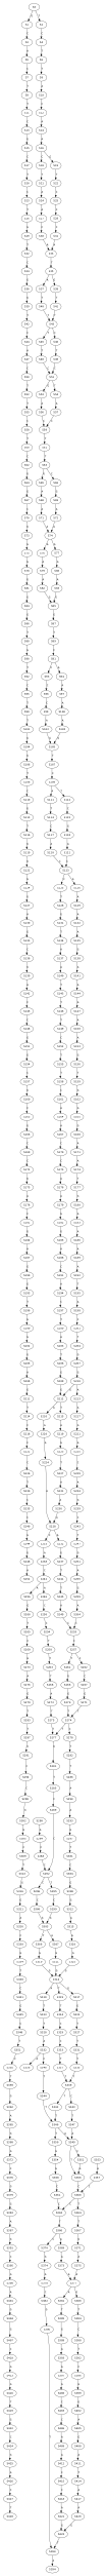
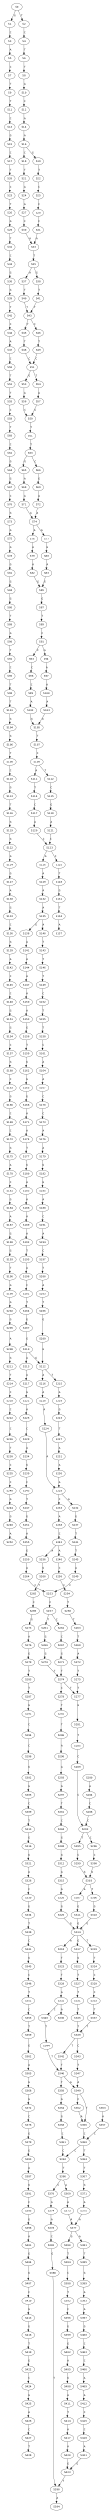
  strict digraph {
    fontname="Source Code Pro"
    node [fontname="Source Code Pro"]
    edge [fontname="Source Code Pro"]
    S0
    S1
    S2
    S3
    S4
    S5
    S6
    S7
    S8
    S9
    S10
    S11
    S12
    S13
    S14
    S15
    S16
    S17
    S18
    S19
    S20
    S21
    S22
    S23
    S24
    S25
    S26
    S27
    S28
    S29
    S30
    S31
    S32
    S33
    S34
    S35
    S36
    S37
    S38
    S39
    S40
    S41
    S42
    S43
    S44
    S45
    S46
    S47
    S48
    S49
    S50
    S51
    S52
    S53
    S54
    S55
    S56
    S57
    S58
    S59
    S60
    S61
    S62
    S63
    S64
    S65
    S66
    S67
    S68
    S69
    S70
    S71
    S72
    S73
    S74
    S75
    S76
    S77
    S78
    S79
    S80
    S81
    S82
    S83
    S84
    S85
    S86
    S87
    S88
    S89
    S90
    S91
    S92
    S93
    S94
    S95
    S96
    S97
    S98
    S99
    S100
    S101
    S102
    S103
    S104
    S105
    S106
    S107
    S108
    S109
    S110
    S111
    S112
    S113
    S114
    S115
    S116
    S117
    S118
    S119
    S120
    S121
    S122
    S123
    S124
    S125
    S126
    S127
    S128
    S129
    S130
    S131
    S132
    S133
    S134
    S135
    S136
    S137
    S138
    S139
    S140
    S141
    S142
    S143
    S144
    S145
    S146
    S147
    S148
    S149
    S150
    S151
    S152
    S153
    S154
    S155
    S156
    S157
    S158
    S159
    S160
    S161
    S162
    S163
    S164
    S165
    S166
    S167
    S168
    S169
    S170
    S171
    S172
    S173
    S174
    S175
    S176
    S177
    S178
    S179
    S180
    S181
    S182
    S183
    S184
    S185
    S186
    S187
    S188
    S189
    S190
    S191
    S192
    S193
    S194
    S195
    S196
    S197
    S198
    S199
    S200
    S201
    S202
    S203
    S204
    S205
    S206
    S207
    S208
    S209
    S210
    S211
    S212
    S213
    S214
    S215
    S216
    S217
    S218
    S219
    S220
    S221
    S222
    S223
    S224
    S225
    S226
    S227
    S228
    S229
    S230
    S231
    S232
    S233
    S234
    S235
    S236
    S237
    S238
    S239
    S240
    S241
    S242
    S243
    S244
    S245
    S246
    S256
    S247
    S248
    S249
    S250
    S251
    S252
    S253
    S254
    S255
    S257
    S258
    S259
    S260
    S261
    S262
    S263
    S264
    S265
    S266
    S267
    S268
    S269
    S270
    S271
    S272
    S273
    S274
    S275
    S276
    S277
    S278
    S279
    S281
    S282
    S283
    S280
    S284
    S285
    S286
    S287
    S288
    S289
    S290
    S291
    S292
    S293
    S294
    S295
    S296
    S297
    S298
    S299
    S300
    S301
    S302
    S303
    S304
    S305
    S306
    S307
    S308
    S309
    S310
    S311
    S312
    S313
    S314
    S315
    S316
    S317
    S318
    S319
    S320
    S321
    S322
    S323
    S324
    S325
    S326
    S327
    S328
    S329
    S330
    S331
    S332
    S333
    S334
    S335
    S336
    S340
    S337
    S338
    S339
    S341
    S342
    S343
    S344
    S345
    S346
    S347
    S348
    S349
    S350
    S351
    S352
    S356
    S354
    S355
    S353
    S357
    S358
    S359
    S360
    S361
    S362
    S363
    S364
    S365
    S366
    S367
    S368
    S369
    S370
    S371
    S372
    S373
    S374
    S375
    S376
    S377
    S378
    S379
    S380
    S381
    S382
    S383
    S384
    S385
    S386
    S387
    S388
    S389
    S390
    S391
    S392
    S393
    S394
    S395
    S396
    S397
    S398
    S399
    S400
    S401
    S402
    S403
    S404
    S405
    S406
    S407
    S408
    S409
    S410
    S411
    S412
    S413
    S414
    S415
    S416
    S417
    S418
    S419
    S420
    S421
    S422
    S423
    S424
    S425
    S426
    S427
    S428
    S0 -> S1 [label=G]
    S0 -> S2 [label=T]
    S1 -> S3 [label=C]
    S2 -> S4 [label=C]
    S3 -> S5 [label=A]
    S4 -> S6 [label=T]
    S5 -> S7 [label=C]
    S6 -> S8 [label=T]
    S7 -> S9 [label=T]
    S8 -> S10 [label=A]
    S9 -> S11 [label=T]
    S10 -> S12 [label=C]
    S11 -> S13 [label=C]
    S12 -> S14 [label=A]
    S13 -> S15 [label=G]
    S14 -> S16 [label=A]
    S15 -> S17 [label=C]
    S16 -> S18 [label=C]
    S16 -> S19 [label=G]
    S17 -> S20 [label=T]
    S18 -> S21 [label=T]
    S19 -> S22 [label=T]
    S20 -> S23 [label=C]
    S21 -> S24 [label=A]
    S22 -> S25 [label=C]
    S23 -> S26 [label=T]
    S24 -> S27 [label=A]
    S25 -> S28 [label=C]
    S26 -> S29 [label=G]
    S27 -> S30 [label=C]
    S28 -> S31 [label=C]
    S29 -> S32 [label=T]
    S30 -> S33 [label=A]
    S31 -> S33 [label=A]
    S32 -> S34 [label=C]
    S33 -> S35 [label=T]
    S34 -> S36 [label=G]
    S35 -> S37 [label=A]
    S35 -> S38 [label=G]
    S36 -> S39 [label=G]
    S37 -> S40 [label=T]
    S38 -> S41 [label=T]
    S39 -> S42 [label=T]
    S40 -> S43 [label=T]
    S41 -> S43 [label=T]
    S42 -> S44 [label=C]
    S43 -> S45 [label=T]
    S43 -> S46 [label=C]
    S44 -> S47 [label=A]
    S45 -> S48 [label=T]
    S46 -> S49 [label=T]
    S47 -> S50 [label=C]
    S48 -> S51 [label=C]
    S49 -> S51 [label=C]
    S50 -> S52 [label=T]
    S51 -> S53 [label=G]
    S51 -> S54 [label=T]
    S52 -> S55 [label=T]
    S53 -> S56 [label=A]
    S54 -> S57 [label=A]
    S55 -> S58 [label=C]
    S56 -> S59 [label=C]
    S57 -> S59 [label=C]
    S58 -> S60 [label=T]
    S59 -> S61 [label=T]
    S60 -> S62 [label=C]
    S61 -> S63 [label=T]
    S62 -> S64 [label=G]
    S63 -> S65 [label=G]
    S63 -> S66 [label=C]
    S64 -> S67 [label=G]
    S65 -> S68 [label=A]
    S66 -> S69 [label=G]
    S67 -> S70 [label=C]
    S68 -> S71 [label=A]
    S69 -> S72 [label=A]
    S70 -> S73 [label=G]
    S71 -> S74 [label=A]
    S72 -> S74 [label=A]
    S73 -> S75 [label=G]
    S74 -> S76 [label=A]
    S74 -> S77 [label=G]
    S75 -> S78 [label=G]
    S76 -> S79 [label=A]
    S77 -> S80 [label=G]
    S78 -> S81 [label=G]
    S79 -> S82 [label=A]
    S80 -> S83 [label=A]
    S81 -> S84 [label=G]
    S82 -> S85 [label=G]
    S83 -> S85 [label=G]
    S84 -> S86 [label=G]
    S85 -> S87 [label=G]
    S86 -> S88 [label=T]
    S87 -> S89 [label=T]
    S88 -> S90 [label=G]
    S89 -> S91 [label=C]
    S90 -> S92 [label=T]
    S91 -> S93 [label=C]
    S91 -> S94 [label=A]
    S92 -> S95 [label=C]
    S93 -> S96 [label=C]
    S94 -> S97 [label=A]
    S95 -> S98 [label=T]
    S96 -> S99 [label=C]
    S97 -> S100 [label=A]
    S98 -> S101 [label=T]
    S99 -> S102 [label=A]
    S100 -> S103 [label=A]
    S101 -> S104 [label=G]
    S102 -> S105 [label=G]
    S103 -> S105 [label=G]
    S104 -> S106 [label=G]
    S105 -> S107 [label=T]
    S106 -> S108 [label=T]
    S107 -> S109 [label=C]
    S108 -> S110 [label=C]
    S109 -> S111 [label=A]
    S109 -> S112 [label=T]
    S110 -> S113 [label=G]
    S111 -> S114 [label=T]
    S112 -> S115 [label=C]
    S113 -> S116 [label=T]
    S114 -> S117 [label=C]
    S115 -> S118 [label=G]
    S116 -> S119 [label=G]
    S117 -> S120 [label=A]
    S118 -> S121 [label=A]
    S119 -> S122 [label=G]
    S120 -> S123 [label=C]
    S121 -> S123 [label=C]
    S122 -> S124 [label=G]
    S123 -> S125 [label=C]
    S123 -> S126 [label=G]
    S124 -> S127 [label=G]
    S125 -> S128 [label=T]
    S126 -> S129 [label=A]
    S127 -> S130 [label=A]
    S128 -> S131 [label=G]
    S129 -> S132 [label=A]
    S130 -> S133 [label=G]
    S131 -> S134 [label=T]
    S132 -> S135 [label=A]
    S133 -> S136 [label=C]
    S134 -> S137 [label=A]
    S135 -> S138 [label=G]
    S136 -> S139 [label=G]
-   S137 -> S140 [label=A]
+   S135 -> S140 [label=A]
    S138 -> S141 [label=A]
    S139 -> S142 [label=A]
    S140 -> S143 [label=T]
    S141 -> S144 [label=A]
    S142 -> S145 [label=C]
    S143 -> S146 [label=T]
    S144 -> S147 [label=A]
    S145 -> S148 [label=C]
    S146 -> S149 [label=T]
    S147 -> S150 [label=A]
    S148 -> S151 [label=G]
    S149 -> S152 [label=C]
    S150 -> S153 [label=A]
    S151 -> S154 [label=G]
    S152 -> S155 [label=T]
    S153 -> S156 [label=G]
    S154 -> S157 [label=C]
    S155 -> S158 [label=T]
    S156 -> S159 [label=T]
    S157 -> S160 [label=G]
    S158 -> S161 [label=C]
    S159 -> S162 [label=G]
    S160 -> S163 [label=C]
    S161 -> S164 [label=A]
    S162 -> S165 [label=G]
    S163 -> S166 [label=G]
    S164 -> S167 [label=A]
    S165 -> S168 [label=G]
    S166 -> S169 [label=C]
    S167 -> S170 [label=C]
    S168 -> S171 [label=A]
    S169 -> S172 [label=C]
    S170 -> S173 [label=C]
    S171 -> S174 [label=A]
    S172 -> S175 [label=G]
    S173 -> S176 [label=A]
    S174 -> S177 [label=T]
    S175 -> S178 [label=A]
    S176 -> S179 [label=A]
    S177 -> S180 [label=G]
    S178 -> S181 [label=C]
    S179 -> S182 [label=G]
    S180 -> S183 [label=A]
    S181 -> S184 [label=G]
    S182 -> S185 [label=G]
    S183 -> S186 [label=A]
    S184 -> S187 [label=A]
    S185 -> S188 [label=A]
    S186 -> S189 [label=A]
    S187 -> S190 [label=G]
    S188 -> S191 [label=C]
    S189 -> S192 [label=A]
    S190 -> S193 [label=G]
    S191 -> S194 [label=A]
    S192 -> S195 [label=T]
    S193 -> S196 [label=T]
    S194 -> S197 [label=C]
    S195 -> S198 [label=A]
    S196 -> S199 [label=G]
    S197 -> S200 [label=T]
    S198 -> S201 [label=C]
    S199 -> S202 [label=G]
    S200 -> S203 [label=A]
    S201 -> S204 [label=T]
    S202 -> S205 [label=G]
    S203 -> S206 [label=T]
    S204 -> S207 [label=G]
    S205 -> S208 [label=A]
    S206 -> S209 [label=G]
    S207 -> S210 [label=G]
    S208 -> S211 [label=G]
    S209 -> S212 [label=G]
    S210 -> S212 [label=G]
    S210 -> S213 [label=A]
    S211 -> S214 [label=T]
    S212 -> S215 [label=T]
    S212 -> S216 [label=A]
    S213 -> S217 [label=A]
    S214 -> S218 [label=C]
    S215 -> S219 [label=A]
    S216 -> S220 [label=A]
    S217 -> S221 [label=G]
    S218 -> S222 [label=C]
    S219 -> S223 [label=G]
    S220 -> S224 [label=A]
    S221 -> S225 [label=A]
    S222 -> S226 [label=C]
    S223 -> S227 [label=T]
    S224 -> S228 [label=A]
    S225 -> S229 [label=C]
    S226 -> S230 [label=T]
    S227 -> S231 [label=A]
    S228 -> S232 [label=A]
    S228 -> S233 [label=C]
    S229 -> S234 [label=A]
    S230 -> S235 [label=C]
    S231 -> S236 [label=A]
    S232 -> S237 [label=G]
    S233 -> S238 [label=A]
    S234 -> S239 [label=G]
    S235 -> S240 [label=C]
    S236 -> S228 [label=A]
    S237 -> S241 [label=T]
    S238 -> S242 [label=C]
    S239 -> S243 [label=C]
    S240 -> S244 [label=G]
    S241 -> S245 [label=T]
    S242 -> S246 [label=A]
    S242 -> S256 [label=A]
    S243 -> S247 [label=T]
    S244 -> S248 [label=G]
    S245 -> S249 [label=A]
    S246 -> S250 [label=C]
    S256 -> S260 [label=G]
    S247 -> S251 [label=G]
    S248 -> S252 [label=A]
    S249 -> S253 [label=C]
    S250 -> S254 [label=C]
    S251 -> S255 [label=A]
    S253 -> S257 [label=C]
    S254 -> S258 [label=T]
    S255 -> S259 [label=G]
    S257 -> S261 [label=T]
    S257 -> S262 [label=C]
    S258 -> S263 [label=T]
    S259 -> S264 [label=A]
    S260 -> S265 [label=T]
    S261 -> S266 [label=G]
    S262 -> S267 [label=C]
    S263 -> S268 [label=T]
    S264 -> S253 [label=C]
    S265 -> S269 [label=C]
    S266 -> S270 [label=G]
    S267 -> S271 [label=G]
    S268 -> S272 [label=A]
    S269 -> S273 [label=G]
    S270 -> S274 [label=T]
    S271 -> S274 [label=T]
    S272 -> S275 [label=T]
    S273 -> S276 [label=A]
    S274 -> S277 [label=T]
    S274 -> S278 [label=C]
    S275 -> S277 [label=T]
    S276 -> S279 [label=G]
    S277 -> S281 [label=G]
    S278 -> S282 [label=T]
    S279 -> S283 [label=T]
    S281 -> S285 [label=T]
    S282 -> S286 [label=T]
    S283 -> S287 [label=T]
    S280 -> S284 [label=A]
    S284 -> S288 [label=C]
    S285 -> S289 [label=C]
    S286 -> S290 [label=A]
    S287 -> S291 [label=G]
    S288 -> S292 [label=C]
    S289 -> S292 [label=C]
    S290 -> S293 [label=A]
    S291 -> S294 [label=C]
    S292 -> S295 [label=T]
    S292 -> S296 [label=C]
    S293 -> S297 [label=G]
    S294 -> S298 [label=C]
    S295 -> S299 [label=C]
    S296 -> S300 [label=C]
    S297 -> S301 [label=T]
    S298 -> S302 [label=G]
    S299 -> S303 [label=G]
    S300 -> S303 [label=G]
    S301 -> S304 [label=C]
    S302 -> S305 [label=G]
    S303 -> S306 [label=T]
    S303 -> S307 [label=A]
    S304 -> S308 [label=G]
    S305 -> S309 [label=C]
    S306 -> S310 [label=G]
    S307 -> S311 [label=G]
    S308 -> S312 [label=G]
    S309 -> S313 [label=T]
    S310 -> S314 [label=G]
    S311 -> S314 [label=G]
    S312 -> S315 [label=A]
    S313 -> S316 [label=G]
    S314 -> S317 [label=G]
    S314 -> S318 [label=A]
    S314 -> S319 [label=T]
    S315 -> S320 [label=G]
    S316 -> S321 [label=G]
    S317 -> S322 [label=G]
    S318 -> S323 [label=T]
    S319 -> S324 [label=T]
    S320 -> S325 [label=G]
    S321 -> S326 [label=A]
    S322 -> S327 [label=T]
    S323 -> S328 [label=T]
    S324 -> S329 [label=C]
    S325 -> S314 [label=G]
    S326 -> S330 [label=C]
    S327 -> S331 [label=T]
    S328 -> S332 [label=A]
    S329 -> S333 [label=C]
    S330 -> S334 [label=G]
    S331 -> S335 [label=T]
    S332 -> S336 [label=A]
    S332 -> S340 [label=C]
    S333 -> S337 [label=T]
    S334 -> S338 [label=T]
    S335 -> S339 [label=T]
    S340 -> S344 [label=T]
    S337 -> S339 [label=T]
    S338 -> S341 [label=C]
    S339 -> S342 [label=T]
    S339 -> S343 [label=C]
    S341 -> S345 [label=G]
    S342 -> S346 [label=T]
    S343 -> S347 [label=T]
    S344 -> S346 [label=T]
    S345 -> S348 [label=C]
    S346 -> S349 [label=A]
    S346 -> S350 [label=T]
    S347 -> S349 [label=A]
    S348 -> S351 [label=T]
    S349 -> S352 [label=C]
    S349 -> S356 [label=T]
    S350 -> S354 [label=G]
    S351 -> S355 [label=C]
    S352 -> S356 [label=A]
    S356 -> S360 [label=C]
    S354 -> S358 [label=G]
    S355 -> S359 [label=T]
    S353 -> S357 [label=A]
    S357 -> S360 [label=C]
    S358 -> S361 [label=C]
    S359 -> S362 [label=G]
    S360 -> S363 [label=C]
    S360 -> S364 [label=T]
    S361 -> S363 [label=C]
    S362 -> S365 [label=A]
    S363 -> S366 [label=T]
    S364 -> S367 [label=T]
    S365 -> S368 [label=G]
    S366 -> S369 [label=A]
    S366 -> S370 [label=C]
    S367 -> S371 [label=G]
    S368 -> S372 [label=G]
    S369 -> S373 [label=A]
    S370 -> S374 [label=G]
    S371 -> S375 [label=A]
    S372 -> S376 [label=C]
    S373 -> S377 [label=A]
    S374 -> S378 [label=A]
    S375 -> S377 [label=A]
    S376 -> S379 [label=G]
    S377 -> S380 [label=G]
    S377 -> S381 [label=A]
    S378 -> S382 [label=C]
    S379 -> S383 [label=G]
    S380 -> S384 [label=T]
    S381 -> S385 [label=T]
    S382 -> S386 [label=G]
    S383 -> S387 [label=A]
    S384 -> S388 [label=C]
    S385 -> S389 [label=G]
    S386 -> S390 [label=T]
    S387 -> S391 [label=G]
    S388 -> S392 [label=T]
    S389 -> S393 [label=A]
    S390 -> S394 [label=A]
    S391 -> S395 [label=C]
    S392 -> S396 [label=C]
    S393 -> S397 [label=A]
    S395 -> S398 [label=G]
    S396 -> S399 [label=G]
    S397 -> S400 [label=G]
    S398 -> S401 [label=A]
    S399 -> S402 [label=G]
    S400 -> S403 [label=C]
    S401 -> S404 [label=G]
    S402 -> S405 [label=A]
    S403 -> S406 [label=C]
    S404 -> S407 [label=G]
    S405 -> S408 [label=G]
    S406 -> S409 [label=A]
    S407 -> S410 [label=C]
    S408 -> S411 [label=A]
    S409 -> S412 [label=A]
    S410 -> S413 [label=G]
    S411 -> S414 [label=T]
    S412 -> S415 [label=C]
    S413 -> S416 [label=G]
    S414 -> S417 [label=A]
    S415 -> S418 [label=C]
    S416 -> S419 [label=T]
    S417 -> S420 [label=A]
    S418 -> S421 [label=A]
    S419 -> S422 [label=G]
    S420 -> S423 [label=G]
    S421 -> S423 [label=G]
    S422 -> S424 [label=C]
    S423 -> S390 [label=T]
    S424 -> S425 [label=G]
    S425 -> S426 [label=A]
    S426 -> S427 [label=C]
    S427 -> S428 [label=T]
  }
